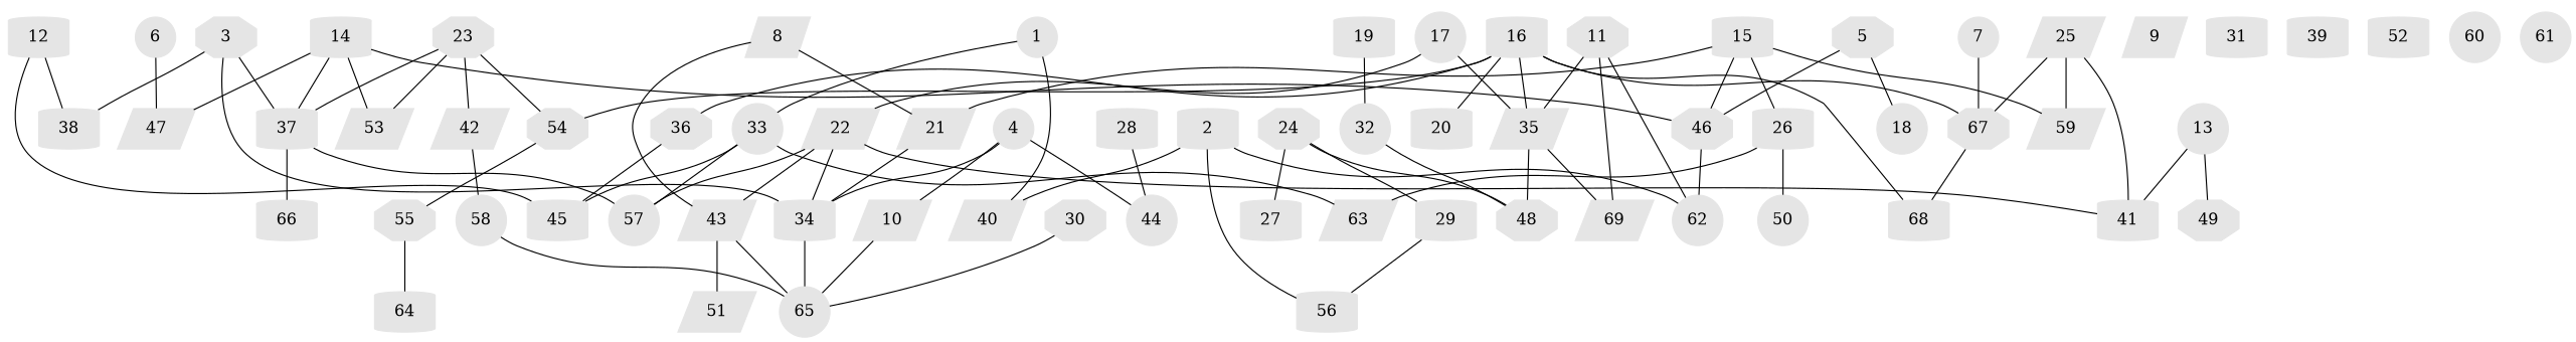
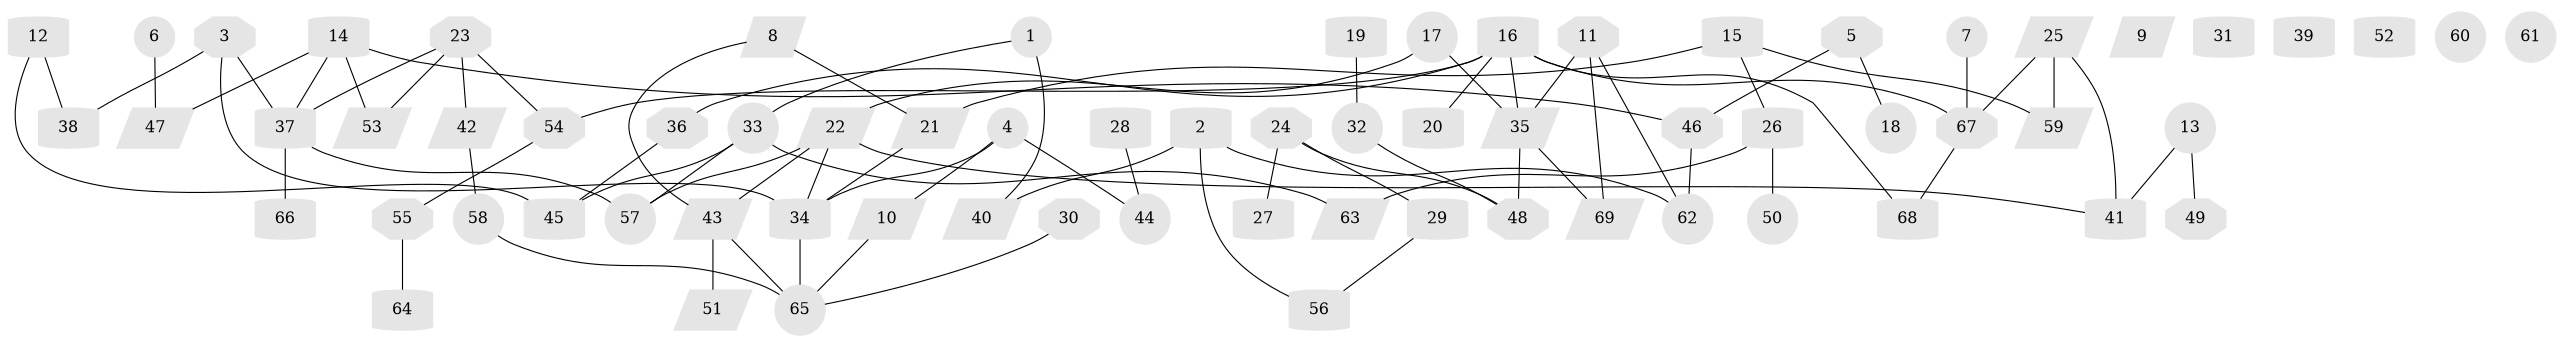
  graph {
    node [color=gray90 shape=cylinder style=filled]
    1 [shape=circle]
    33 [shape=circle]
    40 [shape=parallelogram]
    45
    57 [shape=circle]
    63 [shape=parallelogram]
    2
    56
    62 [shape=circle]
    3 [shape=octagon]
    34
    37
    38
    65 [shape=circle]
    66
    4 [shape=circle]
    10 [shape=parallelogram]
    44 [shape=circle]
    5 [shape=octagon]
    18 [shape=circle]
    46 [shape=octagon]
    6 [shape=circle]
    47 [shape=parallelogram]
    7 [shape=circle]
    67 [shape=octagon]
    68
    8 [shape=parallelogram]
    21 [shape=parallelogram]
    43 [shape=parallelogram]
    51 [shape=parallelogram]
    9 [shape=parallelogram]
    11 [shape=octagon]
    35 [shape=parallelogram]
    69 [shape=parallelogram]
    48 [shape=octagon]
    12
    13 [shape=circle]
    41
    49 [shape=octagon]
    14
    53 [shape=parallelogram]
    15
    26
    59 [shape=parallelogram]
    50 [shape=circle]
    16
    20
    36 [shape=octagon]
    54 [shape=octagon]
    55 [shape=octagon]
    17 [shape=circle]
    22 [shape=parallelogram]
    32 [shape=circle]
    19
    23 [shape=octagon]
    42 [shape=parallelogram]
    58 [shape=circle]
    24 [shape=octagon]
    27
    29
    25 [shape=parallelogram]
    28
    30 [shape=octagon]
    31
    39
    52
    64
    60 [shape=circle]
    61 [shape=circle]
    1 -- 33
    1 -- 40
    33 -- 45
    33 -- 57
    33 -- 63
    2 -- 40
    2 -- 56
    2 -- 62
    3 -- 34
    3 -- 37
    3 -- 38
    34 -- 65
    37 -- 57
    37 -- 66
    4 -- 34
    4 -- 10
    4 -- 44
    10 -- 65
    5 -- 18
    5 -- 46
    46 -- 62
    6 -- 47
    7 -- 67
    67 -- 68
    8 -- 21
    8 -- 43
    21 -- 34
    43 -- 65
    43 -- 51
    11 -- 62
    11 -- 35
    11 -- 69
    35 -- 69
    35 -- 48
    12 -- 45
    12 -- 38
    13 -- 41
    13 -- 49
    14 -- 37
    14 -- 46
    14 -- 47
    14 -- 53
-   15 -- 46
    15 -- 21
    15 -- 26
    15 -- 59
    26 -- 63
    26 -- 50
    16 -- 67
    16 -- 68
    16 -- 35
    16 -- 20
    16 -- 36
    16 -- 54
    36 -- 45
    54 -- 55
    55 -- 64
    17 -- 35
    17 -- 22
    22 -- 57
    22 -- 34
    22 -- 43
    22 -- 41
    32 -- 48
    19 -- 32
    23 -- 37
    23 -- 53
    23 -- 54
    23 -- 42
    42 -- 58
    58 -- 65
    24 -- 48
    24 -- 27
    24 -- 29
    29 -- 56
    25 -- 67
    25 -- 41
    25 -- 59
    28 -- 44
    30 -- 65
  }
